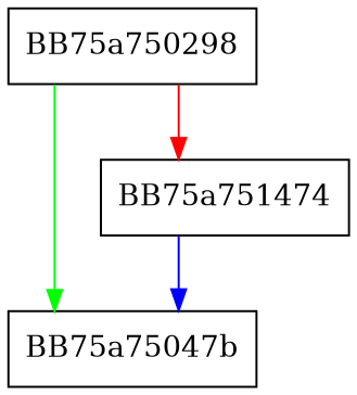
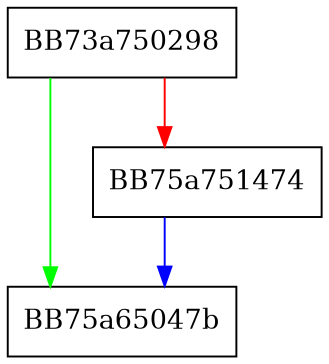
  digraph {
    splines=ortho
    node [shape=box]
-   BB75a750298
-   BB75a75047b
+   BB75a750298 [label=BB73a750298]
+   BB75a75047b [label=BB75a65047b]
    n3 [label=BB75a751474]
    BB75a750298 -> BB75a75047b [color=green]
    BB75a750298 -> n3 [color=red]
    n3 -> BB75a75047b [color=blue]
  }
